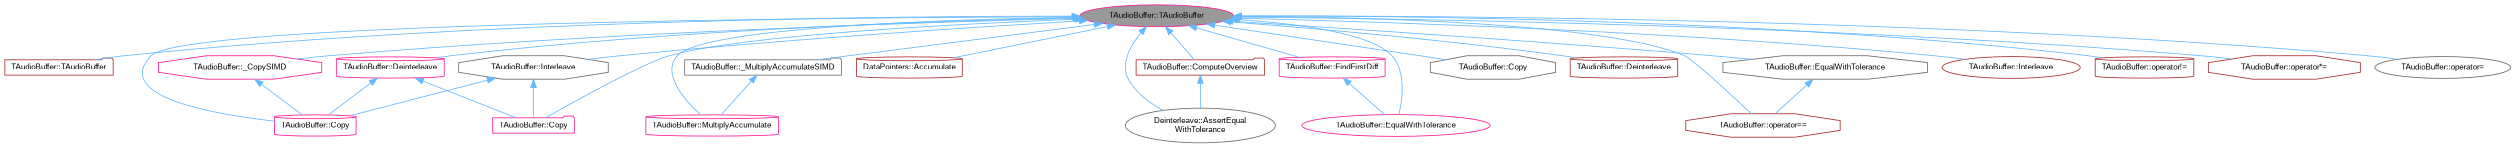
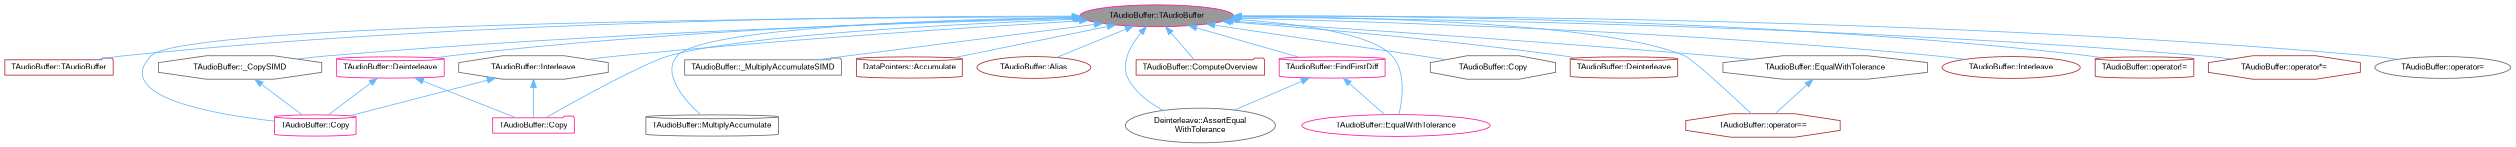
  digraph {
    fontname="Liberation Sans"
    rankdir=TB
    node [color=brown fillcolor=white fontname="Liberation Sans" fontsize=10 shape=cylinder style=filled]
    edge [color=steelblue1 dir=back fontname="Liberation Sans" fontsize=10 labelfontname=Helvetica labelfontsize=10 style=solid]
    n1 [color=deeppink fillcolor=grey60 fontcolor=black height=0.2 label="TAudioBuffer::TAudioBuffer" shape=ellipse width=0.4]
    n2 [height=0.2 label="TAudioBuffer::TAudioBuffer" shape=folder width=0.4]
-   n3 [color=deeppink height=0.2 label="TAudioBuffer::_CopySIMD" shape=octagon width=0.4]
+   n3 [color=gray40 height=0.2 label="TAudioBuffer::_CopySIMD" shape=octagon width=0.4]
    n4 [color=deeppink height=0.2 label="TAudioBuffer::Copy" width=0.4]
    n5 [color=gray40 height=0.2 label="TAudioBuffer::_MultiplyAccumulateSIMD" shape=folder width=0.4]
-   n6 [color=deeppink height=0.2 label="TAudioBuffer::MultiplyAccumulate" width=0.4]
+   n6 [color=gray40 height=0.2 label="TAudioBuffer::MultiplyAccumulate" width=0.4]
    n7 [height=0.2 label="DataPointers::Accumulate" width=0.4]
+   n8 [height=0.2 label="TAudioBuffer::Alias" shape=ellipse width=0.4]
    n9 [color=gray40 height=0.2 label="Deinterleave::AssertEqual\lWithTolerance" shape=ellipse width=0.4]
    n10 [height=0.2 label="TAudioBuffer::ComputeOverview" shape=folder width=0.4]
    n11 [color=deeppink height=0.2 label="TAudioBuffer::Copy" shape=folder width=0.4]
    n12 [color=gray40 height=0.2 label="TAudioBuffer::Copy" shape=octagon width=0.4]
    n13 [color=deeppink height=0.2 label="TAudioBuffer::Deinterleave" width=0.4]
    n14 [height=0.2 label="TAudioBuffer::Deinterleave" width=0.4]
    n15 [color=deeppink height=0.2 label="TAudioBuffer::EqualWithTolerance" shape=ellipse width=0.4]
    n16 [color=gray40 height=0.2 label="TAudioBuffer::EqualWithTolerance" shape=octagon width=0.4]
    n17 [height=0.2 label="TAudioBuffer::operator==" shape=octagon width=0.4]
    n18 [color=deeppink height=0.2 label="TAudioBuffer::FindFirstDiff" width=0.4]
    n19 [color=gray40 height=0.2 label="TAudioBuffer::Interleave" shape=octagon width=0.4]
    n20 [height=0.2 label="TAudioBuffer::Interleave" shape=ellipse width=0.4]
    n21 [height=0.2 label="TAudioBuffer::operator!=" width=0.4]
    n22 [height=0.2 label="TAudioBuffer::operator*=" shape=octagon width=0.4]
    n23 [color=gray40 height=0.2 label="TAudioBuffer::operator=" shape=ellipse width=0.4]
    n1 -> n2
    n1 -> n3
    n1 -> n4
    n1 -> n5
    n1 -> n6
    n1 -> n7
+   n1 -> n8
    n1 -> n9
    n1 -> n10
    n1 -> n11
    n1 -> n12
    n1 -> n13
    n1 -> n14
    n1 -> n15
    n1 -> n16
    n1 -> n17
    n1 -> n18
    n1 -> n19
    n1 -> n20
    n1 -> n21
    n1 -> n22
    n1 -> n23
    n3 -> n4
-   n5 -> n6
    n13 -> n4
    n13 -> n11
    n16 -> n17
-   n10 -> n9
+   n18 -> n9
    n18 -> n15
    n19 -> n4
    n19 -> n11
  }
